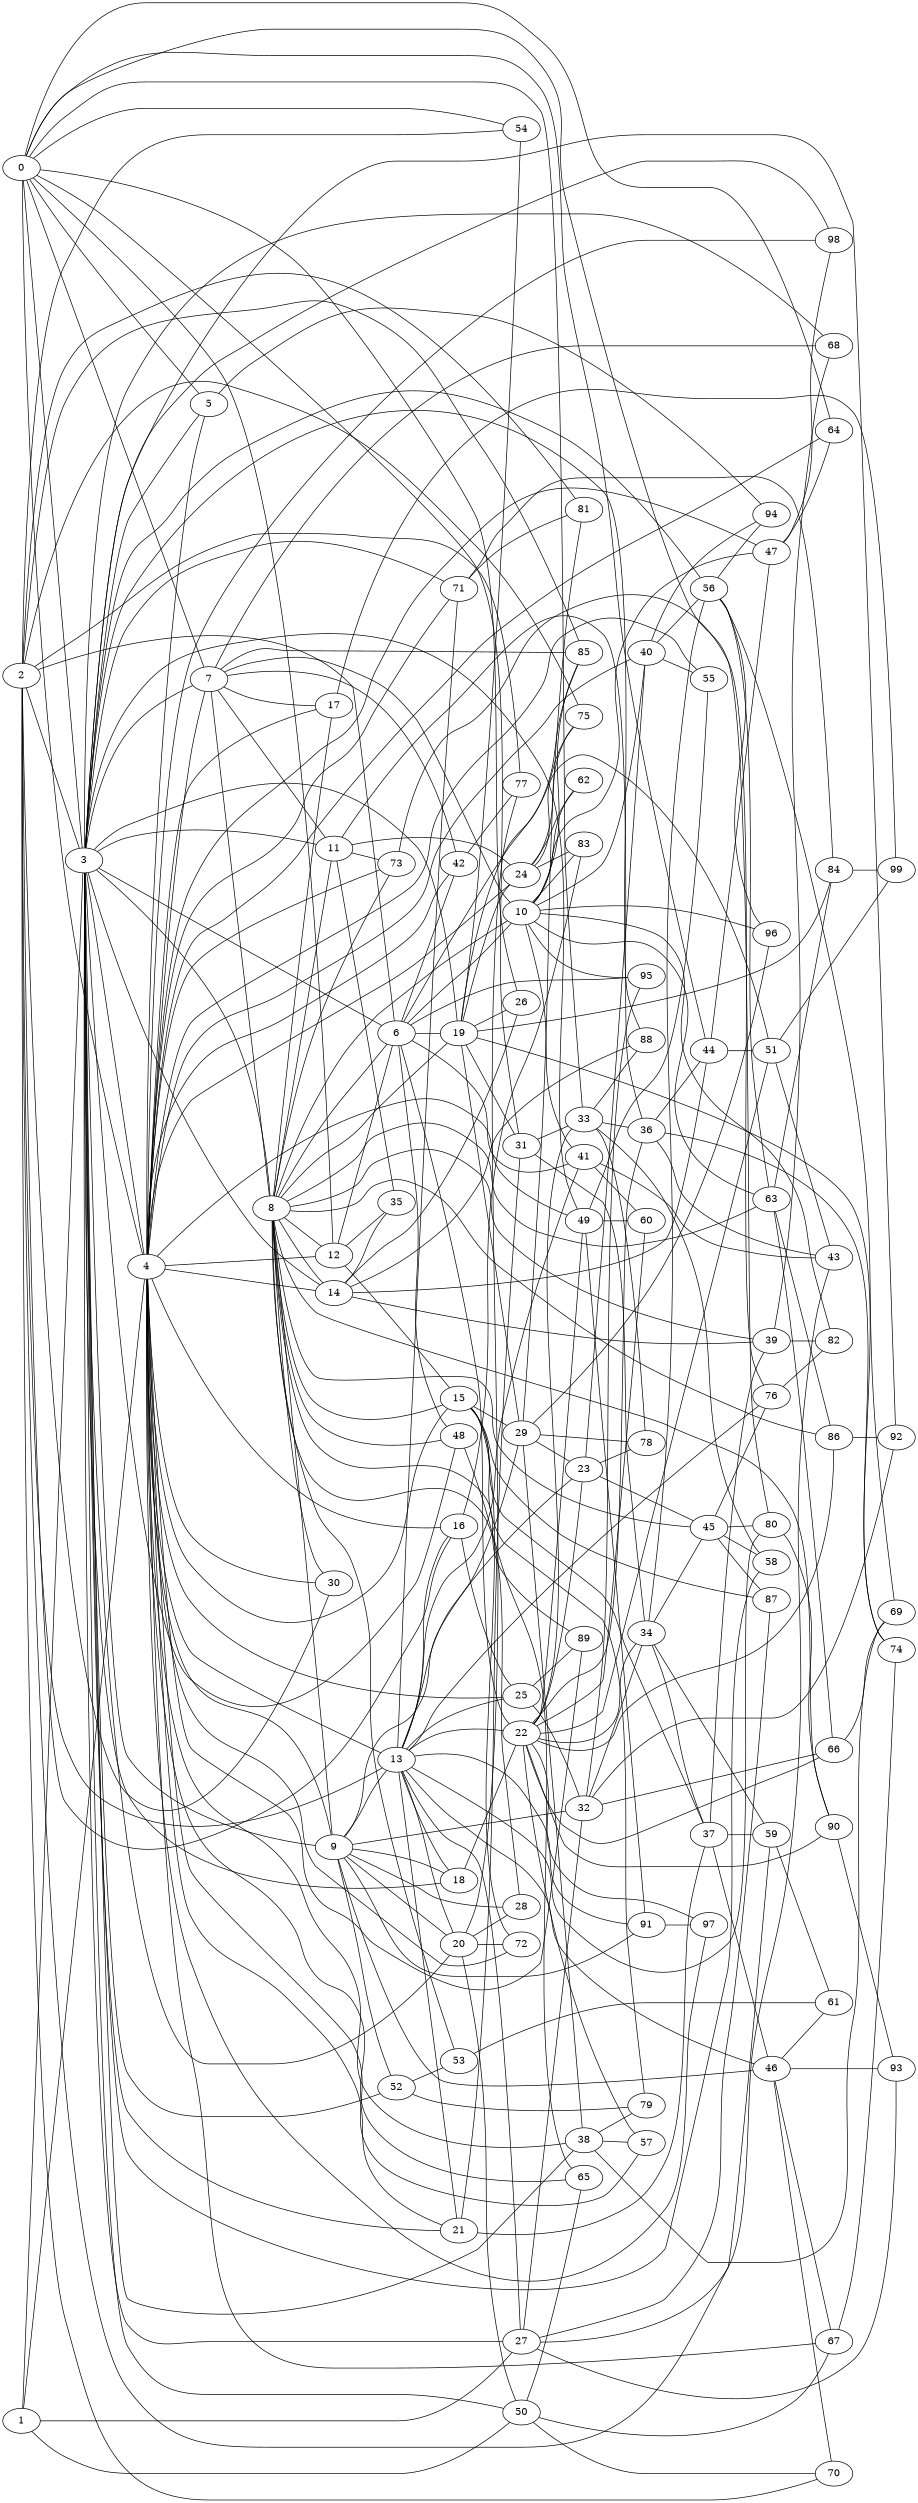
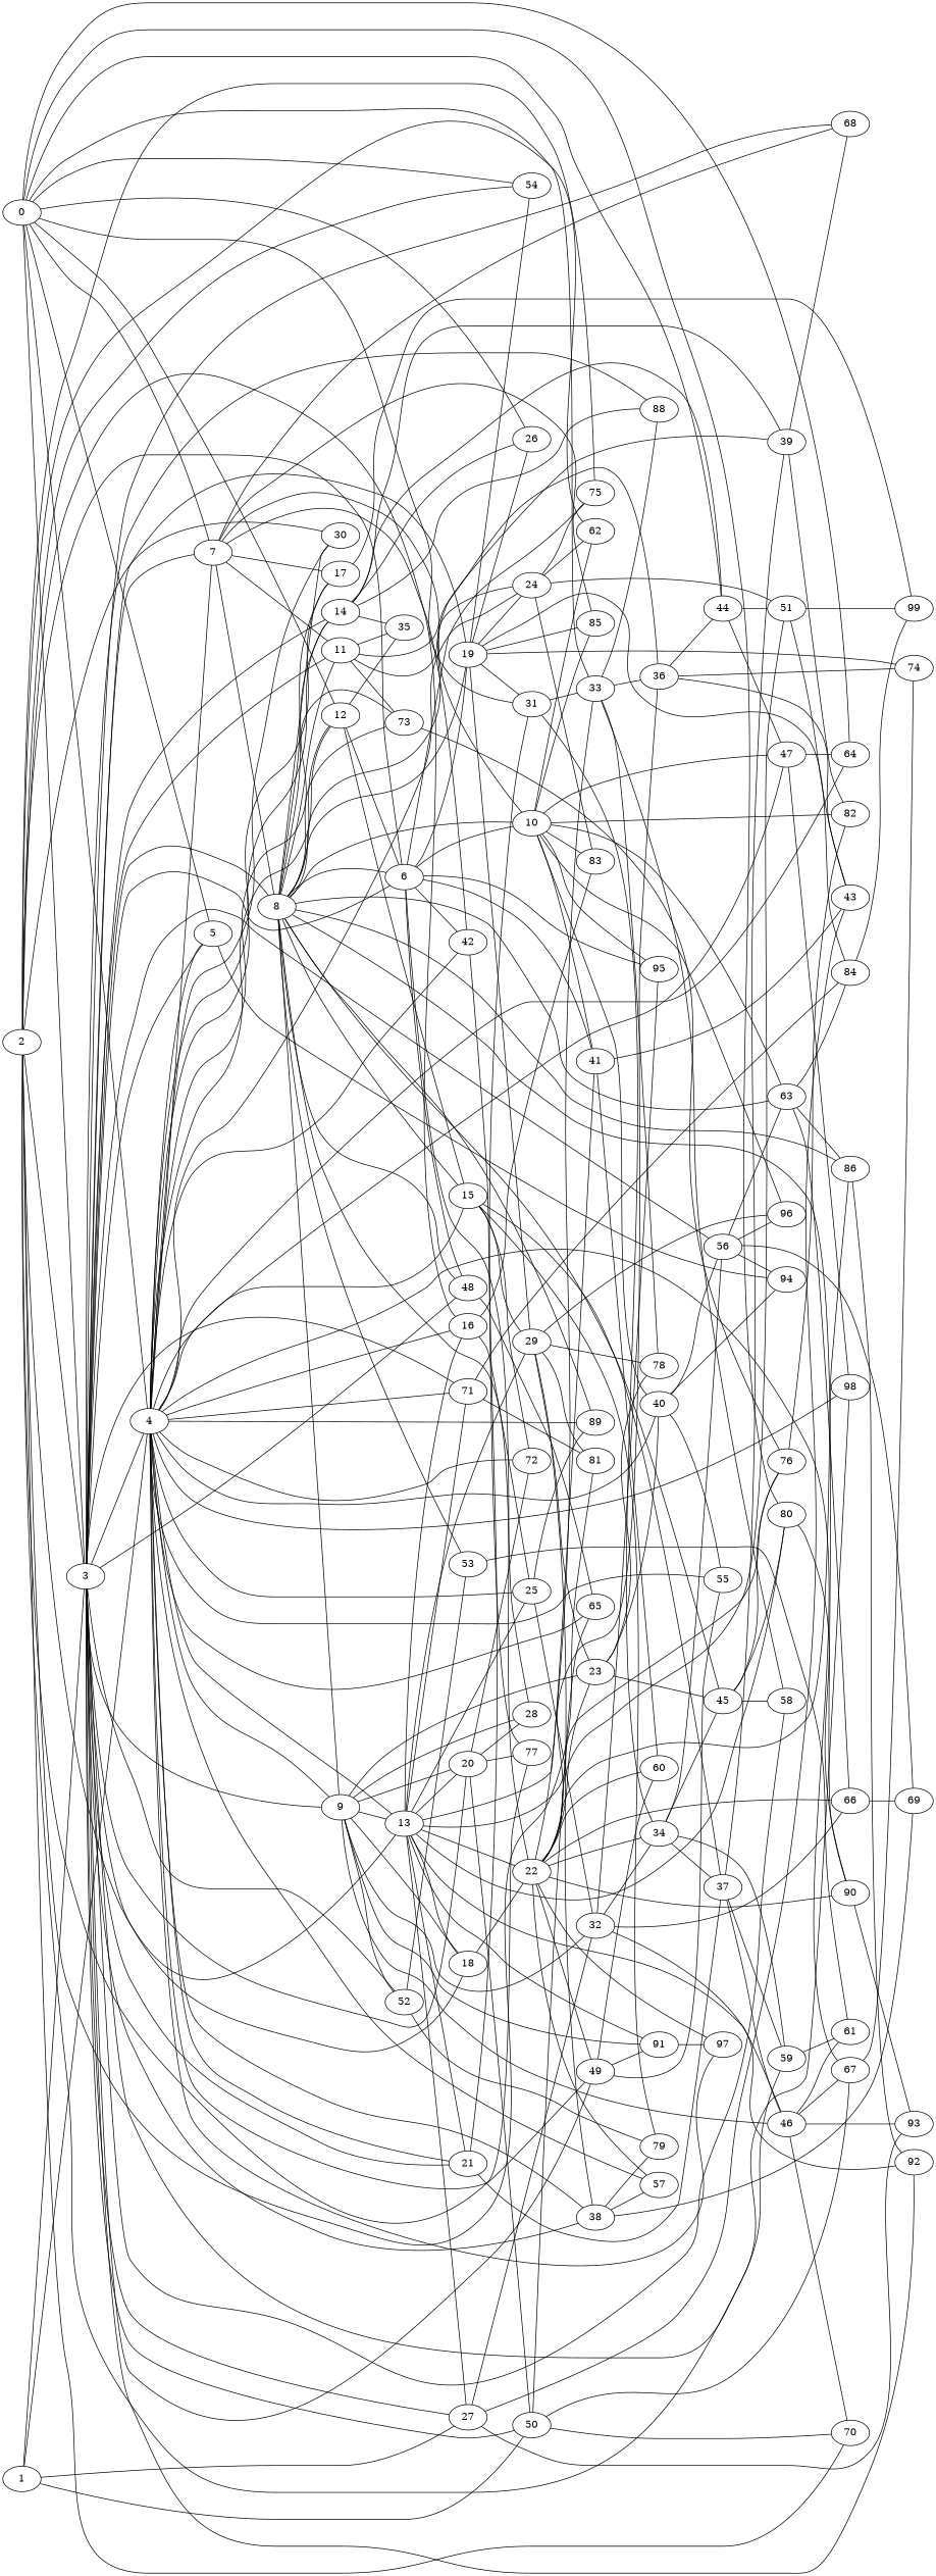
  strict graph {
    rankdir=LR
    edge [is_available=True prob=1.0]
    0
    3
    4
    5
    7
    12
    26
    31
    33
    44
    54
    64
    80
    27
    50
    6
    8
    9
    11
    14
    18
    19
    20
    21
    38
    48
    49
    52
    56
    58
    68
    71
    88
    92
    98
    13
    16
    30
    15
    17
    24
    25
    40
    42
    47
    55
    57
    65
    67
    72
    73
    89
    97
    94
    10
    85
    35
    34
    36
    78
    51
    90
    1
    32
-   87
    43
    93
    70
    2
    59
    62
    75
    77
    81
    22
    41
    95
    46
    91
    29
    76
    83
    61
    28
    39
    45
    53
    63
    86
    23
    74
    84
    37
    79
    69
    60
    96
    99
    82
    66
    0 -- 3 [prob=0.0225456973764]
    0 -- 4 [prob=0.507303970162]
    0 -- 5 [prob=0.842701382212]
    0 -- 7 [prob=0.255301332534]
    0 -- 12 [prob=0.552032244236]
    0 -- 26 [prob=0.88827005768]
    0 -- 31
    0 -- 33
    0 -- 44 [prob=0.839384926319]
    0 -- 54 [prob=0.97386312158]
    0 -- 64 [prob=0.525618389297]
    0 -- 80 [prob=0.459029420071]
    3 -- 4
    3 -- 5 [prob=0.705557509341]
    3 -- 7 [prob=0.949390679246]
    3 -- 27 [prob=0.167825388779]
    3 -- 50 [prob=0.119860903479]
    3 -- 6 [prob=0.480912269486]
    3 -- 8 [prob=0.301885275793]
    3 -- 9 [prob=0.716434893108]
    3 -- 11 [prob=0.242785813301]
    3 -- 14 [prob=0.997968932813]
    3 -- 18 [prob=0.548324141487]
    3 -- 19 [prob=0.838334382894]
    3 -- 20 [prob=0.0381673007453]
    3 -- 21 [prob=0.254271000747]
    3 -- 38
    3 -- 48 [prob=0.411218429698]
    3 -- 49 [prob=0.416137480349]
    3 -- 52 [prob=0.345425860736]
    3 -- 56 [prob=0.464377391207]
    3 -- 58 [prob=0.931575754748]
    3 -- 68
    3 -- 71 [prob=0.568743388048]
    3 -- 88
    3 -- 92 [prob=0.224072825582]
    3 -- 98 [prob=0.845786553488]
    4 -- 5 [prob=0.390082128213]
    4 -- 7 [prob=0.0921765031021]
    4 -- 12 [prob=0.651948327853]
    4 -- 64
    4 -- 9 [prob=0.785442667993]
    4 -- 14 [prob=0.223954921954]
    4 -- 21
    4 -- 38
    4 -- 49 [prob=0.710516562336]
    4 -- 71 [prob=0.468700392353]
    4 -- 98 [prob=0.427472073515]
    4 -- 13 [prob=0.978307045236]
    4 -- 16 [prob=0.190125986231]
    4 -- 30 [prob=0.312111648608]
    4 -- 15 [prob=0.480008681058]
    4 -- 17 [prob=0.939075731627]
    4 -- 24 [prob=0.386348901266]
    4 -- 25
    4 -- 40 [prob=0.536611068002]
    4 -- 42 [prob=0.826779550258]
    4 -- 47 [prob=0.729895426431]
    4 -- 55 [prob=0.123788347981]
    4 -- 57
    4 -- 65 [prob=0.0880100349906]
    4 -- 67
    4 -- 72 [prob=0.916541530542]
    4 -- 73 [prob=0.146829995519]
    4 -- 89
    4 -- 97 [prob=0.57985411703]
    5 -- 94 [prob=0.483258572893]
    7 -- 8 [prob=0.689595690092]
    7 -- 11 [prob=0.506958958143]
    7 -- 68 [prob=0.0438287469617]
    7 -- 17 [prob=0.190262179685]
    7 -- 42 [prob=0.486111365185]
    7 -- 10 [prob=0.0911094720232]
    7 -- 85 [prob=0.626361872059]
    12 -- 6 [prob=0.974882527685]
    12 -- 15 [prob=0.58173150772]
    12 -- 35 [prob=0.678796360897]
    31 -- 33
    31 -- 34 [prob=0.657869461492]
    33 -- 58 [prob=0.46940739593]
    33 -- 88 [prob=0.768220338787]
    33 -- 36
    33 -- 78 [prob=0.501694687882]
    44 -- 47 [prob=0.735118816439]
    44 -- 51 [prob=0.730510872526]
    80 -- 90 [prob=0.418232920966]
    27 -- 32 [prob=0.557266210575]
-   27 -- 87 [prob=0.428216483293]
    27 -- 43 [prob=0.670658041312]
    27 -- 93
    50 -- 65
    50 -- 67 [prob=0.551577416766]
    50 -- 70 [prob=0.325883793618]
    6 -- 8 [prob=0.850455686752]
    6 -- 19 [prob=0.543968885606]
    6 -- 48
    6 -- 42
    6 -- 10 [prob=0.436538283316]
    6 -- 75 [prob=0.503762099093]
    6 -- 22 [prob=0.812607536826]
    6 -- 41 [prob=0.890556982]
    6 -- 95 [prob=0.369056871459]
    8 -- 12 [prob=0.0987210634739]
    8 -- 9 [prob=0.303636511469]
    8 -- 11 [prob=0.919332015029]
    8 -- 14
    8 -- 19 [prob=0.485357990123]
    8 -- 48
    8 -- 30 [prob=0.884472007942]
    8 -- 15 [prob=0.453597915649]
    8 -- 17 [prob=0.539031272699]
    8 -- 73
    8 -- 89 [prob=0.754622801537]
    8 -- 10 [prob=0.385853231315]
    8 -- 90 [prob=0.43910185299]
    8 -- 28
    8 -- 39 [prob=0.650341695286]
    8 -- 45 [prob=0.315203977498]
    8 -- 53
    8 -- 63 [prob=0.524991407705]
    8 -- 86 [prob=0.839462035564]
    9 -- 18 [prob=0.41456776467]
    9 -- 20 [prob=0.62373680811]
    9 -- 52 [prob=0.379584365441]
    9 -- 13 [prob=0.755252040136]
    9 -- 32
    9 -- 46 [prob=0.63989284484]
    9 -- 91
    9 -- 28
    9 -- 23 [prob=0.112183951714]
    11 -- 24 [prob=0.433460025128]
    11 -- 73
    11 -- 35
    11 -- 36
    14 -- 26 [prob=0.891206609033]
    14 -- 44 [prob=0.516863327145]
    14 -- 88 [prob=0.978659712511]
    14 -- 35
    14 -- 39 [prob=0.575216915859]
    18 -- 22 [prob=0.291541743283]
    19 -- 26
    19 -- 31 [prob=0.375474269303]
    19 -- 54 [prob=0.425416091115]
    19 -- 24 [prob=0.279046267639]
    19 -- 85
    19 -- 29 [prob=0.206048999892]
    19 -- 74 [prob=0.789137879858]
    19 -- 84
    20 -- 50 [prob=0.229874889003]
    20 -- 72 [prob=0.118564255433]
    20 -- 77 [prob=0.580543111883]
    20 -- 28 [prob=0.191380972485]
    21 -- 31
    21 -- 37 [prob=0.02278723838]
    38 -- 57 [prob=0.168108795264]
    38 -- 79 [prob=0.433825940599]
    38 -- 69 [prob=0.392183196449]
    48 -- 65
    49 -- 55 [prob=0.73280758928]
    49 -- 91
    49 -- 60 [prob=0.656630707873]
    52 -- 53 [prob=0.233808550287]
    52 -- 79 [prob=0.343500705882]
    56 -- 94
    56 -- 63 [prob=0.684507706028]
    56 -- 69 [prob=0.910961705963]
    56 -- 96
    71 -- 81 [prob=0.401627846695]
    71 -- 84
    13 -- 80 [prob=0.493671824979]
    13 -- 27
    13 -- 18 [prob=0.704453946263]
    13 -- 20 [prob=0.286062142472]
    13 -- 21 [prob=0.874350748054]
    13 -- 71 [prob=0.0446991811677]
    13 -- 16 [prob=0.787176950245]
    13 -- 25
    13 -- 22 [prob=0.376713563878]
    13 -- 41 [prob=0.865703442811]
    13 -- 46 [prob=0.421403544945]
    13 -- 91 [prob=0.955840124931]
    13 -- 29 [prob=0.310855341858]
    13 -- 76
    16 -- 25 [prob=0.680571590182]
    16 -- 83 [prob=0.869856672617]
    15 -- 72 [prob=0.971573755832]
-   15 -- 87 [prob=0.263811361266]
    15 -- 29 [prob=0.270961717701]
    15 -- 37 [prob=0.199525464674]
    15 -- 79 [prob=0.651992406522]
    17 -- 99
    24 -- 51
    24 -- 62
    24 -- 75 [prob=0.526066401422]
    24 -- 83 [prob=0.33493077738]
    25 -- 89
    25 -- 32 [prob=0.140284055942]
    40 -- 56 [prob=0.271390314233]
    40 -- 55 [prob=0.0462344993842]
    40 -- 94 [prob=0.299723028371]
    42 -- 77
    47 -- 64 [prob=0.826960694035]
    47 -- 98 [prob=0.726198145832]
    67 -- 74
    73 -- 76 [prob=0.811363917264]
    10 -- 40 [prob=0.823936406075]
    10 -- 47 [prob=0.872285679707]
    10 -- 85 [prob=0.0913164334619]
    10 -- 62 [prob=0.566785192683]
    10 -- 41 [prob=0.488674894178]
    10 -- 95 [prob=0.361164315933]
    10 -- 83 [prob=0.814354729252]
    10 -- 63 [prob=0.71084638908]
    10 -- 96 [prob=0.543194574406]
    10 -- 82 [prob=0.89168397457]
    34 -- 56 [prob=0.0644124139221]
    34 -- 59 [prob=0.695662637538]
    34 -- 45
    34 -- 37 [prob=0.605587533029]
    36 -- 44 [prob=0.572244403049]
    36 -- 43 [prob=0.886191296426]
    36 -- 74 [prob=0.0185876695109]
    51 -- 43 [prob=0.229749699586]
    51 -- 99
    90 -- 93 [prob=0.386973456804]
    1 -- 3 [prob=0.649388066073]
    1 -- 4
    1 -- 27 [prob=0.212260239915]
    1 -- 50 [prob=0.544125497389]
    32 -- 92 [prob=0.209076301]
    32 -- 34 [prob=0.793932395248]
    32 -- 95 [prob=0.000480078608696]
    32 -- 66
    2 -- 3 [prob=0.774733555013]
    2 -- 54 [prob=0.938025618782]
    2 -- 6 [prob=0.494006395324]
    2 -- 13 [prob=0.313748730821]
    2 -- 16
    2 -- 30
    2 -- 70 [prob=0.721862391722]
    2 -- 59
-   2 -- 85 [prob=0.844823606454]
+   2 -- 62 [prob=0.844823606454]
    2 -- 75 [prob=0.672783482213]
    2 -- 77 [prob=0.968192268115]
    2 -- 81 [prob=0.632819687818]
    59 -- 61
    22 -- 33
    22 -- 49 [prob=0.632875989155]
    22 -- 57
    22 -- 97 [prob=0.783409762054]
    22 -- 34
    22 -- 36 [prob=0.372642343068]
    22 -- 51
    22 -- 90 [prob=0.23945512529]
    22 -- 86
    22 -- 23
    22 -- 60
    22 -- 66 [prob=0.838174114784]
    41 -- 43 [prob=0.26268772501]
    41 -- 60 [prob=0.0678811251326]
    46 -- 67
    46 -- 93
    46 -- 70 [prob=0.709253536922]
    46 -- 61
    91 -- 97 [prob=0.836886040672]
    29 -- 38
    29 -- 78 [prob=0.623621027413]
    29 -- 81 [prob=0.726168548497]
    29 -- 23 [prob=0.120906038088]
    29 -- 96 [prob=0.176465492116]
    76 -- 82
    39 -- 68 [prob=0.402212700488]
    39 -- 82
    45 -- 80 [prob=0.868265098837]
    45 -- 58 [prob=0.449440920031]
-   45 -- 87 [prob=0.317665055743]
    45 -- 76
    53 -- 61 [prob=0.45124163478]
    63 -- 86 [prob=0.0287369823848]
    63 -- 84 [prob=0.684068614347]
    63 -- 66
    86 -- 92
    23 -- 40 [prob=0.456619799302]
    23 -- 78 [prob=0.488599105648]
    23 -- 45 [prob=0.376598552945]
    84 -- 99 [prob=0.494160901272]
    37 -- 59
    37 -- 46 [prob=0.579442767323]
    37 -- 39 [prob=0.183127529409]
    66 -- 69 [prob=0.620323650987]
  }
